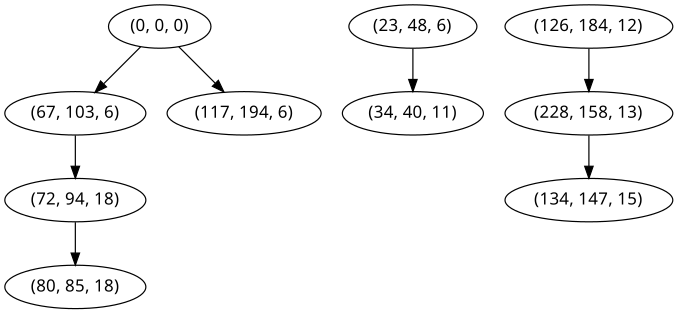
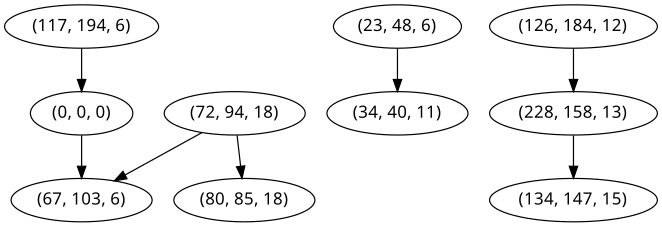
  digraph {
    fontname="Noto Sans"
    node [fontname="Noto Sans"]
    edge [fontname="Noto Sans"]
    "(0, 0, 0)"
    "(67, 103, 6)"
    "(117, 194, 6)"
    "(23, 48, 6)"
    "(34, 40, 11)"
    n6 [label="(72, 94, 18)"]
    "(80, 85, 18)"
    n8 [label="(228, 158, 13)"]
    "(126, 184, 12)"
    "(134, 147, 15)"
    "(0, 0, 0)" -> "(67, 103, 6)"
-   "(0, 0, 0)" -> "(117, 194, 6)"
-   "(67, 103, 6)" -> n6
+   "(117, 194, 6)" -> "(0, 0, 0)"
+   n6 -> "(67, 103, 6)"
    "(23, 48, 6)" -> "(34, 40, 11)"
    n6 -> "(80, 85, 18)"
    n8 -> "(134, 147, 15)"
    "(126, 184, 12)" -> n8
  }
